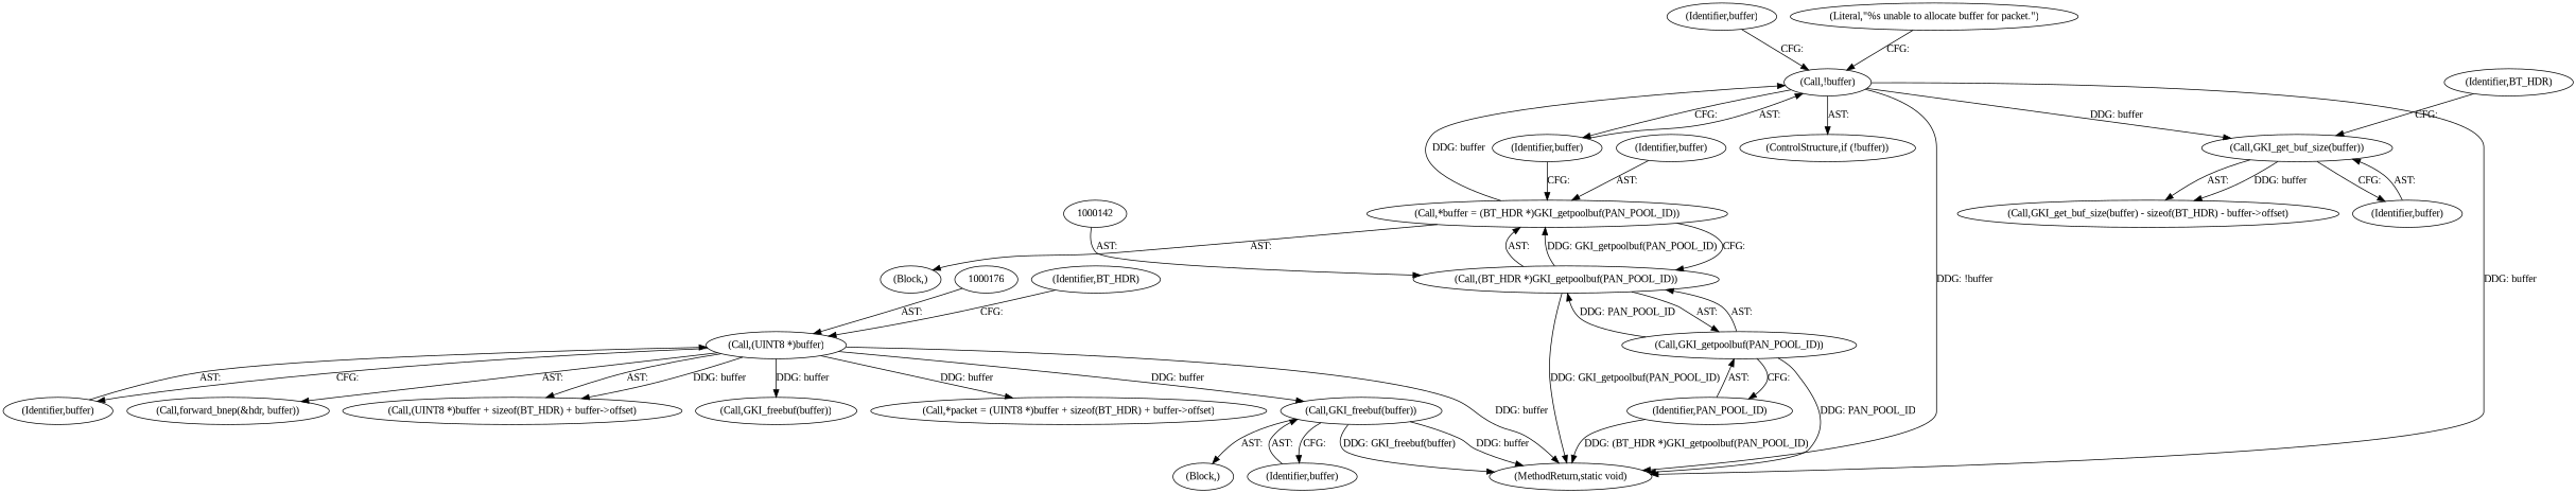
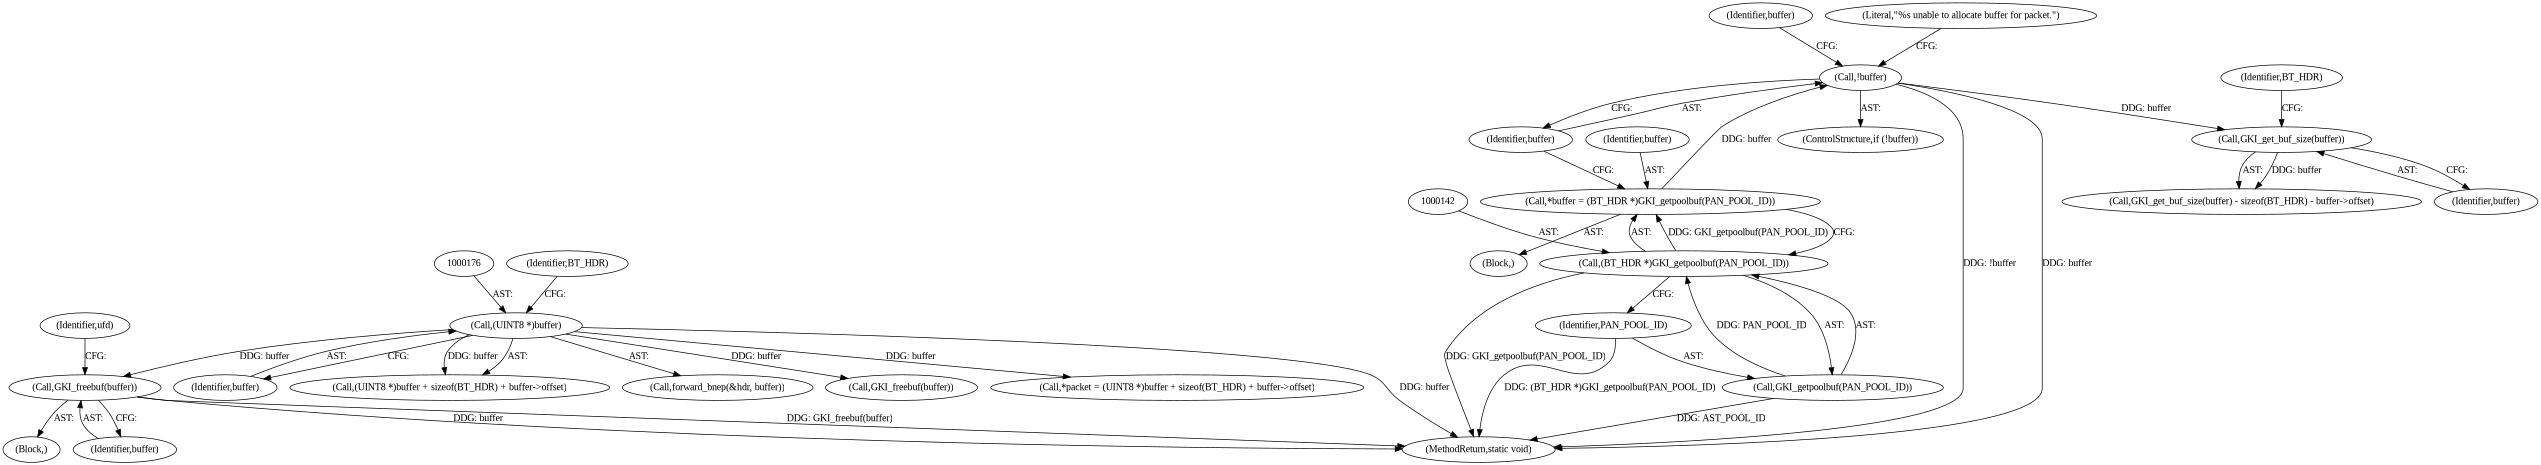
  digraph {
    fontname="Liberation Serif"
    node [fontname="Liberation Serif"]
    edge [fontname="Liberation Serif"]
    n1 [label="(Call,GKI_freebuf(buffer))"]
    n2 [label="(MethodReturn,static void)"]
    n3 [label="(Block,)"]
    n4 [label="(Identifier,buffer)"]
    n5 [label="(Call,(UINT8 *)buffer)"]
    n6 [label="(Identifier,buffer)"]
    n7 [label="(Call,(UINT8 *)buffer + sizeof(BT_HDR) + buffer->offset)"]
    n8 [label="(Call,forward_bnep(&hdr, buffer))"]
    n9 [label="(Call,GKI_freebuf(buffer))"]
    n10 [label="(Call,*packet = (UINT8 *)buffer + sizeof(BT_HDR) + buffer->offset)"]
    n11 [label="(Call,GKI_get_buf_size(buffer))"]
    n12 [label="(Call,GKI_get_buf_size(buffer) - sizeof(BT_HDR) - buffer->offset)"]
    n13 [label="(Identifier,buffer)"]
    n14 [label="(Call,!buffer)"]
    n15 [label="(Identifier,buffer)"]
    n16 [label="(ControlStructure,if (!buffer))"]
    n17 [label="(Call,*buffer = (BT_HDR *)GKI_getpoolbuf(PAN_POOL_ID))"]
    n18 [label="(Call,(BT_HDR *)GKI_getpoolbuf(PAN_POOL_ID))"]
    n19 [label="(Block,)"]
    n20 [label="(Call,GKI_getpoolbuf(PAN_POOL_ID))"]
    n21 [label="(Identifier,PAN_POOL_ID)"]
    n22 [label="(Identifier,BT_HDR)"]
    n23 [label="(Identifier,buffer)"]
    n24 [label="(Identifier,buffer)"]
+   n25 [label="(Identifier,ufd)"]
    n26 [label="(Literal,\"%s unable to allocate buffer for packet.\")"]
    n27 [label="(Identifier,BT_HDR)"]
    1000176
    1000142
    n1 -> n2 [label="DDG: buffer"]
    n1 -> n2 [label="DDG: GKI_freebuf(buffer)"]
    n1 -> n3 [label="AST: "]
    n1 -> n4 [label="CFG: "]
    n4 -> n1 [label="AST: "]
    n5 -> n1 [label="DDG: buffer"]
    n5 -> n2 [label="DDG: buffer"]
    n5 -> n6 [label="CFG: "]
    n5 -> n7 [label="AST: "]
    n5 -> n7 [label="DDG: buffer"]
    n5 -> n8 [label="AST: "]
    n5 -> n9 [label="DDG: buffer"]
    n5 -> n10 [label="DDG: buffer"]
    n6 -> n5 [label="AST: "]
    n11 -> n12 [label="AST: "]
    n11 -> n12 [label="DDG: buffer"]
    n11 -> n13 [label="CFG: "]
    n13 -> n11 [label="AST: "]
    n14 -> n2 [label="DDG: !buffer"]
    n14 -> n2 [label="DDG: buffer"]
    n14 -> n11 [label="DDG: buffer"]
    n14 -> n15 [label="CFG: "]
    n14 -> n16 [label="AST: "]
    n15 -> n14 [label="AST: "]
    n15 -> n17 [label="CFG: "]
    n17 -> n14 [label="DDG: buffer"]
    n17 -> n18 [label="CFG: "]
    n17 -> n19 [label="AST: "]
    n18 -> n2 [label="DDG: GKI_getpoolbuf(PAN_POOL_ID)"]
    n18 -> n17 [label="AST: "]
    n18 -> n17 [label="DDG: GKI_getpoolbuf(PAN_POOL_ID)"]
    n18 -> n20 [label="AST: "]
-   n20 -> n2 [label="DDG: PAN_POOL_ID"]
+   n20 -> n2 [label="DDG: AST_POOL_ID"]
    n20 -> n18 [label="AST: "]
    n20 -> n18 [label="DDG: PAN_POOL_ID"]
-   n20 -> n21 [label="CFG: "]
+   n18 -> n21 [label="CFG: "]
    n21 -> n2 [label="DDG: (BT_HDR *)GKI_getpoolbuf(PAN_POOL_ID)"]
    n21 -> n20 [label="AST: "]
    n22 -> n5 [label="CFG: "]
    n23 -> n17 [label="AST: "]
    n24 -> n14 [label="CFG: "]
+   n25 -> n1 [label="CFG: "]
    n26 -> n14 [label="CFG: "]
    n27 -> n11 [label="CFG: "]
    1000176 -> n5 [label="AST: "]
    1000142 -> n18 [label="AST: "]
  }
